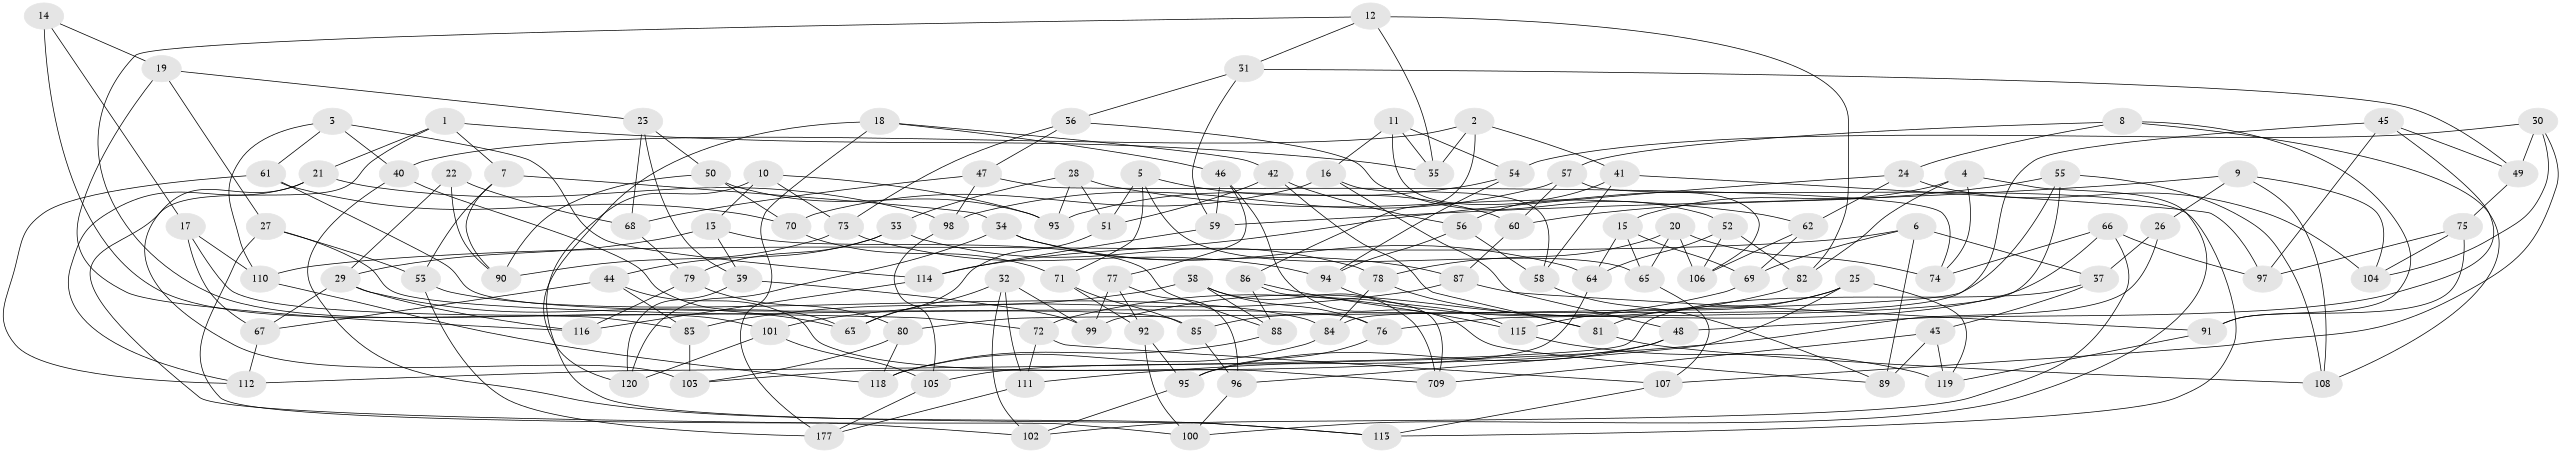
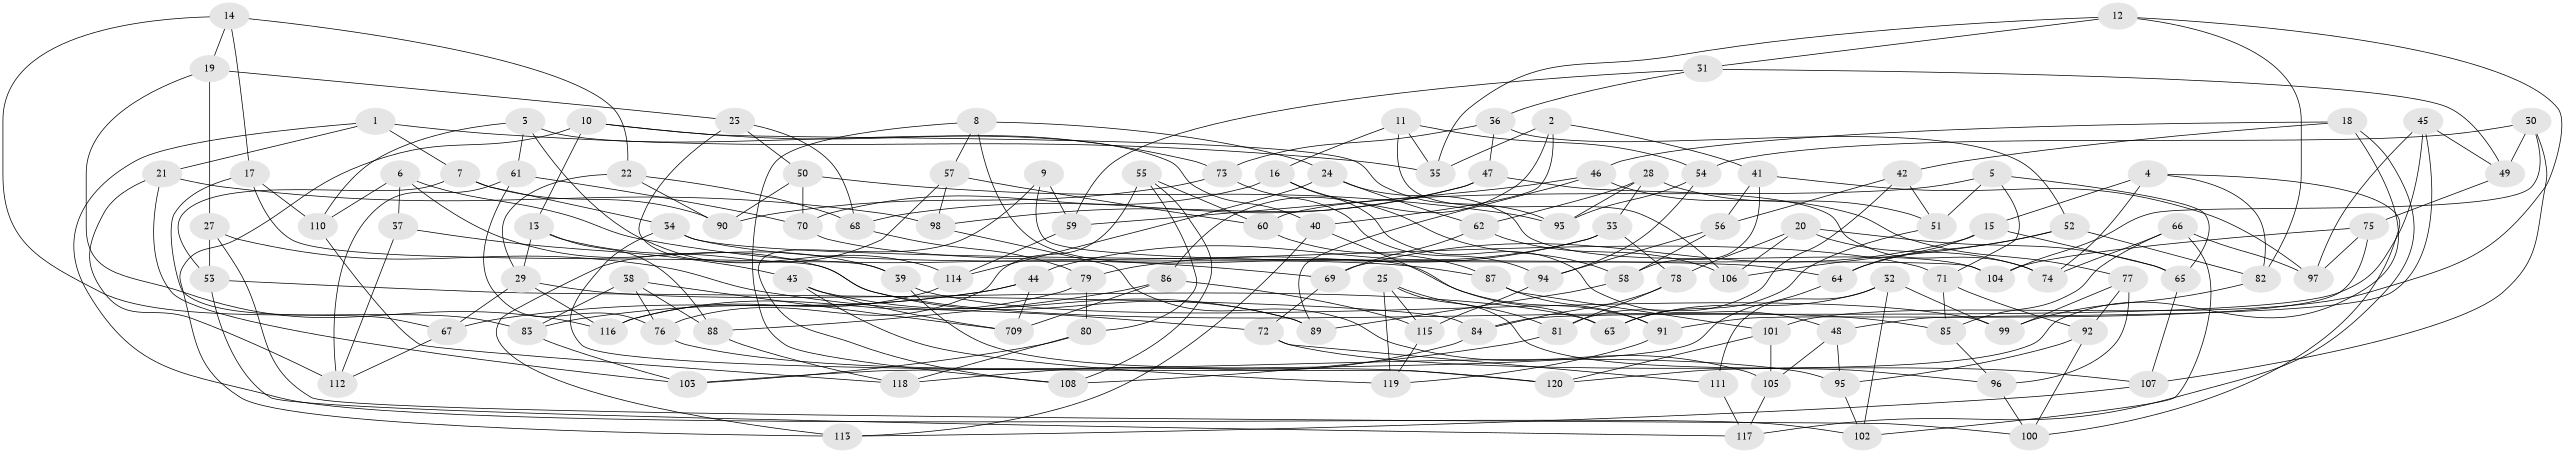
  graph {
    fontname="PT Serif"
    node [color=gray90 fontname="PT Serif" style=filled]
    edge [fontname="PT Serif"]
    1
    7
    21
    35
    102
    34
    53
    90
    98
    103
    112
    2
    40
    41
    86
    113
    63
    58
    56
    97
    88
    115
    n23 [label=709]
    3
    61
    110
    114
    70
    76
    118
    116
    4
    15
    74
    82
    100
    65
    69
    64
    99
    5
    51
    60
    71
    87
    107
    85
    92
    6
    37
    89
    43
    72
    120
-   117 [label=177]
+   117
    84
    8
    24
    57
    91
    108
    104
    62
    119
    9
-   26
    59
    111
    10
    13
    73
    93
    29
    39
    94
    11
    16
    54
    106
    48
    12
    31
    101
    49
    36
    105
    67
    14
    17
    19
    22
    83
    23
    27
    68
    95
    96
    18
    42
    46
    81
    77
    50
    20
    78
    79
    25
    28
    33
    44
    30
    75
    47
    52
    32
    80
    38
    45
    55
    66
    1 -- 7
    1 -- 21
    1 -- 35
    1 -- 102
    7 -- 34
    7 -- 53
    7 -- 90
    21 -- 98
    21 -- 103
    21 -- 112
    34 -- 64
    34 -- 87
    34 -- 120
    53 -- 117
    53 -- 84
    98 -- 105
    2 -- 35
    2 -- 40
    2 -- 41
    2 -- 86
    40 -- 113
    40 -- 63
    41 -- 58
    41 -- 56
    41 -- 97
    86 -- 88
    86 -- 115
    86 -- n23
    58 -- 89
    56 -- 58
    56 -- 94
    88 -- 118
    115 -- 119
    3 -- 40
    3 -- 61
    3 -- 110
    3 -- 114
    61 -- 112
    61 -- 70
    61 -- 76
    110 -- 118
    114 -- 116
    70 -- 71
    76 -- 95
    4 -- 15
    4 -- 74
    4 -- 82
    4 -- 100
    15 -- 65
    15 -- 69
    15 -- 64
    82 -- 99
    65 -- 107
    69 -- 72
    64 -- 103
    5 -- 65
    5 -- 51
    5 -- 60
    5 -- 71
    51 -- 63
    60 -- 87
    71 -- 85
    71 -- 92
    87 -- 91
    87 -- 101
    107 -- 113
    85 -- 96
    92 -- 100
    92 -- 95
    6 -- 110
    6 -- 69
    6 -- 37
    6 -- 89
    37 -- 112
    37 -- 43
    43 -- n23
    43 -- 89
    43 -- 119
    72 -- 107
    72 -- 111
    84 -- 118
    8 -- 24
    8 -- 57
    8 -- 91
    8 -- 108
    24 -- 114
    24 -- 104
    24 -- 62
    57 -- 98
    57 -- 113
    57 -- 60
    91 -- 119
    62 -- 69
    62 -- 106
    9 -- 108
    9 -- 104
-   9 -- 26
    9 -- 59
-   26 -- 37
-   26 -- 111
    59 -- 114
    111 -- 117
    10 -- 113
    10 -- 13
    10 -- 73
    10 -- 93
    13 -- 88
    13 -- 29
    13 -- 39
    73 -- 90
    73 -- 94
    29 -- 63
    29 -- 116
    29 -- 67
    39 -- 99
    39 -- 120
    94 -- 115
    11 -- 35
    11 -- 16
    11 -- 54
    11 -- 106
    16 -- 58
    16 -- 70
    16 -- 48
    54 -- 93
    54 -- 94
    48 -- 105
    48 -- 95
    12 -- 35
    12 -- 82
    12 -- 31
    12 -- 101
    31 -- 59
    31 -- 49
    31 -- 36
    101 -- 120
    101 -- 105
    49 -- 75
    36 -- 73
    36 -- 47
    36 -- 52
    105 -- 117
    67 -- 112
    14 -- 17
    14 -- 19
+   14 -- 22
    14 -- 83
    17 -- 110
    17 -- 85
    17 -- 67
    19 -- 116
    19 -- 23
    19 -- 27
    22 -- 90
    22 -- 29
    22 -- 68
    83 -- 103
    23 -- 39
    23 -- 68
    23 -- 50
    27 -- 53
    27 -- 100
    27 -- 72
    68 -- 79
    95 -- 102
    96 -- 100
    18 -- 120
    18 -- 117
    18 -- 42
    18 -- 46
    42 -- 56
    42 -- 51
    42 -- 81
    46 -- 89
    46 -- 59
    46 -- 77
    81 -- 108
    77 -- 99
    77 -- 92
    77 -- 96
    50 -- 90
    50 -- 70
    50 -- 93
    20 -- 74
    20 -- 65
    20 -- 106
    20 -- 78
    78 -- 84
    78 -- 81
    79 -- 116
    79 -- 80
    25 -- 115
    25 -- 119
    25 -- 96
    25 -- 81
    28 -- 51
    28 -- 62
    28 -- 93
    28 -- 33
    33 -- 78
    33 -- 79
    33 -- 44
    44 -- n23
    44 -- 67
    44 -- 83
    30 -- 107
    30 -- 104
    30 -- 54
    30 -- 49
    75 -- 97
    75 -- 91
    75 -- 104
    47 -- 98
    47 -- 74
    47 -- 68
    52 -- 82
    52 -- 64
    52 -- 106
    32 -- 102
    32 -- 63
    32 -- 99
    32 -- 111
    80 -- 103
    80 -- 118
    38 -- 88
    38 -- n23
    38 -- 76
    38 -- 83
    45 -- 97
    45 -- 84
    45 -- 48
    45 -- 49
    55 -- 76
    55 -- 60
    55 -- 108
    55 -- 80
    66 -- 102
    66 -- 97
    66 -- 74
    66 -- 85
  }
